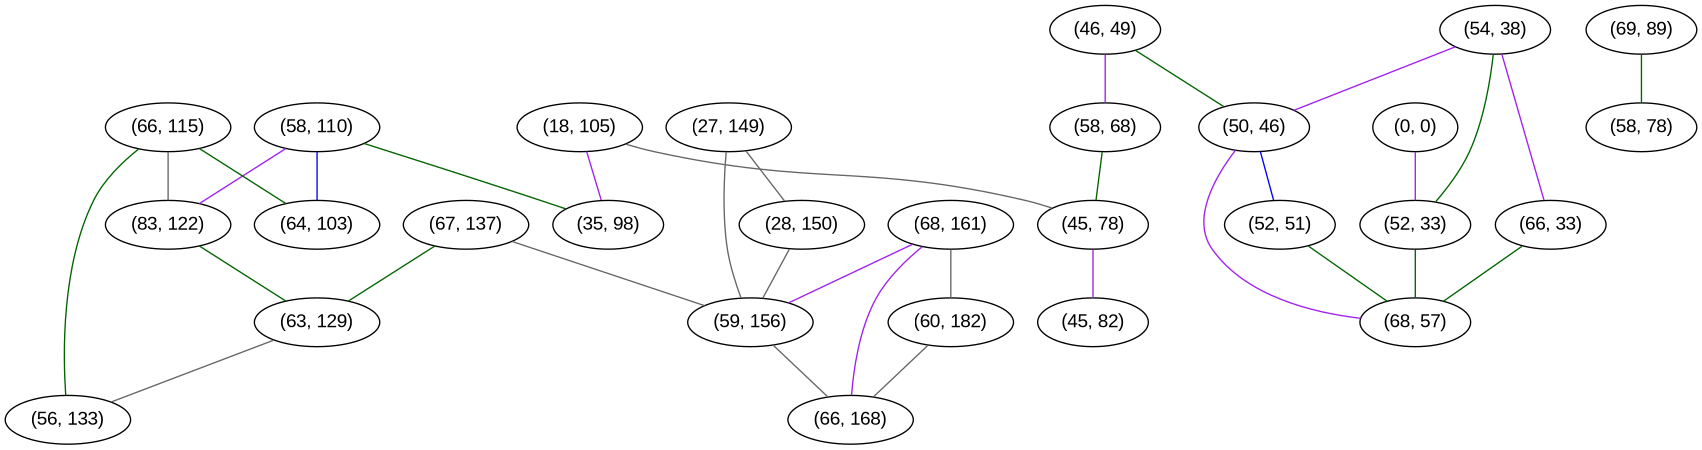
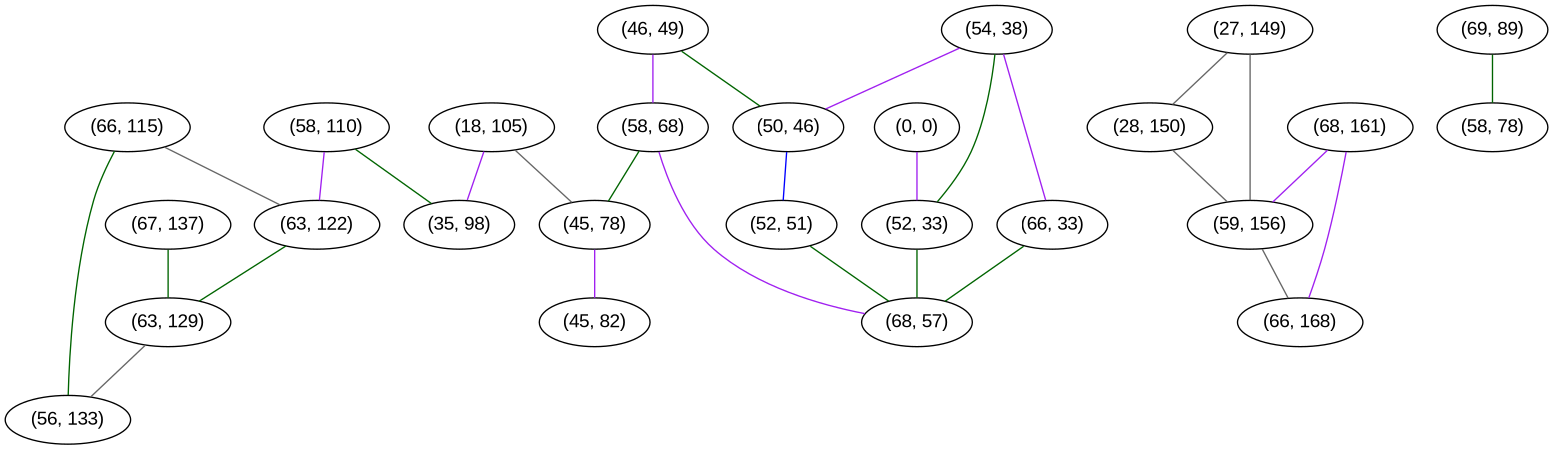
  graph {
    fontname="Liberation Sans"
    node [fontname="Liberation Sans"]
    edge [color=darkgreen fontname="Liberation Sans" weight=1]
    "(58, 110)"
-   "(63, 122)" [label="(83, 122)"]
+   "(63, 122)"
    "(35, 98)"
-   "(64, 103)"
    "(63, 129)"
    "(66, 115)"
    "(56, 133)"
    "(18, 105)"
    "(45, 78)"
    "(45, 82)"
    "(27, 149)"
    "(28, 150)"
    "(59, 156)"
    "(66, 168)"
    "(67, 137)"
    "(69, 89)"
    "(58, 78)"
    "(54, 38)"
    "(50, 46)"
    "(66, 33)"
    "(52, 33)"
    "(52, 51)"
    "(68, 57)"
    "(46, 49)"
    "(58, 68)"
    "(68, 161)"
-   "(60, 182)"
    "(0, 0)"
    "(58, 110)" -- "(63, 122)" [color=purple weight=3]
    "(58, 110)" -- "(35, 98)" [weight=3]
-   "(58, 110)" -- "(64, 103)" [color=blue]
    "(63, 122)" -- "(63, 129)"
    "(63, 129)" -- "(56, 133)" [color=gray40]
    "(66, 115)" -- "(63, 122)" [color=gray40 weight=3]
-   "(66, 115)" -- "(64, 103)"
    "(66, 115)" -- "(56, 133)" [weight=3]
    "(18, 105)" -- "(35, 98)" [color=purple]
    "(18, 105)" -- "(45, 78)" [color=gray40]
    "(45, 78)" -- "(45, 82)" [color=purple]
    "(27, 149)" -- "(28, 150)" [color=gray40]
    "(27, 149)" -- "(59, 156)" [color=gray40 weight=3]
    "(28, 150)" -- "(59, 156)" [color=gray40 weight=3]
    "(59, 156)" -- "(66, 168)" [color=gray40 weight=3]
    "(67, 137)" -- "(63, 129)" [weight=2]
-   "(67, 137)" -- "(59, 156)" [color=gray40 weight=3]
    "(69, 89)" -- "(58, 78)" [weight=2]
    "(54, 38)" -- "(50, 46)" [color=purple]
    "(54, 38)" -- "(66, 33)" [color=purple]
    "(54, 38)" -- "(52, 33)"
    "(50, 46)" -- "(52, 51)" [color=blue]
    "(66, 33)" -- "(68, 57)" [weight=3]
    "(52, 33)" -- "(68, 57)" [weight=3]
    "(52, 51)" -- "(68, 57)" [weight=3]
    "(46, 49)" -- "(50, 46)"
    "(46, 49)" -- "(58, 68)" [color=purple weight=3]
    "(58, 68)" -- "(45, 78)"
-   "(50, 46)" -- "(68, 57)" [color=purple]
+   "(58, 68)" -- "(68, 57)" [color=purple]
    "(68, 161)" -- "(59, 156)" [color=purple]
    "(68, 161)" -- "(66, 168)" [color=purple weight=3]
-   "(68, 161)" -- "(60, 182)" [color=gray40 weight=3]
-   "(60, 182)" -- "(66, 168)" [color=gray40]
    "(0, 0)" -- "(52, 33)" [color=purple weight=4]
  }
